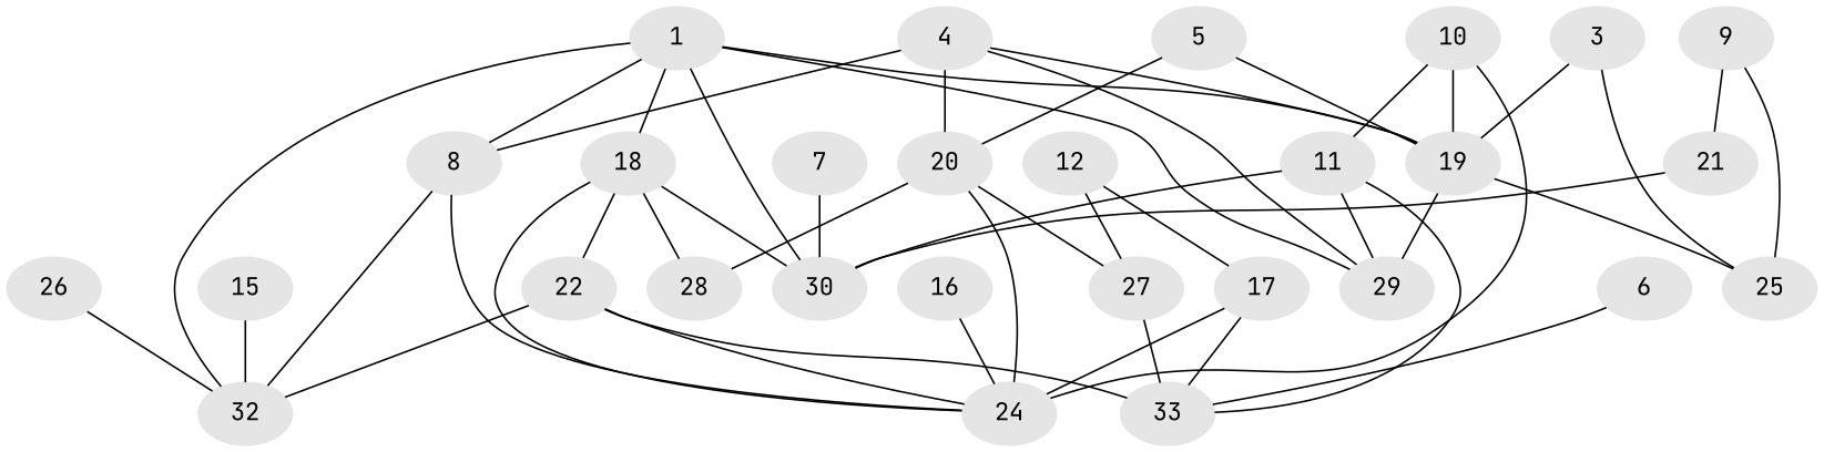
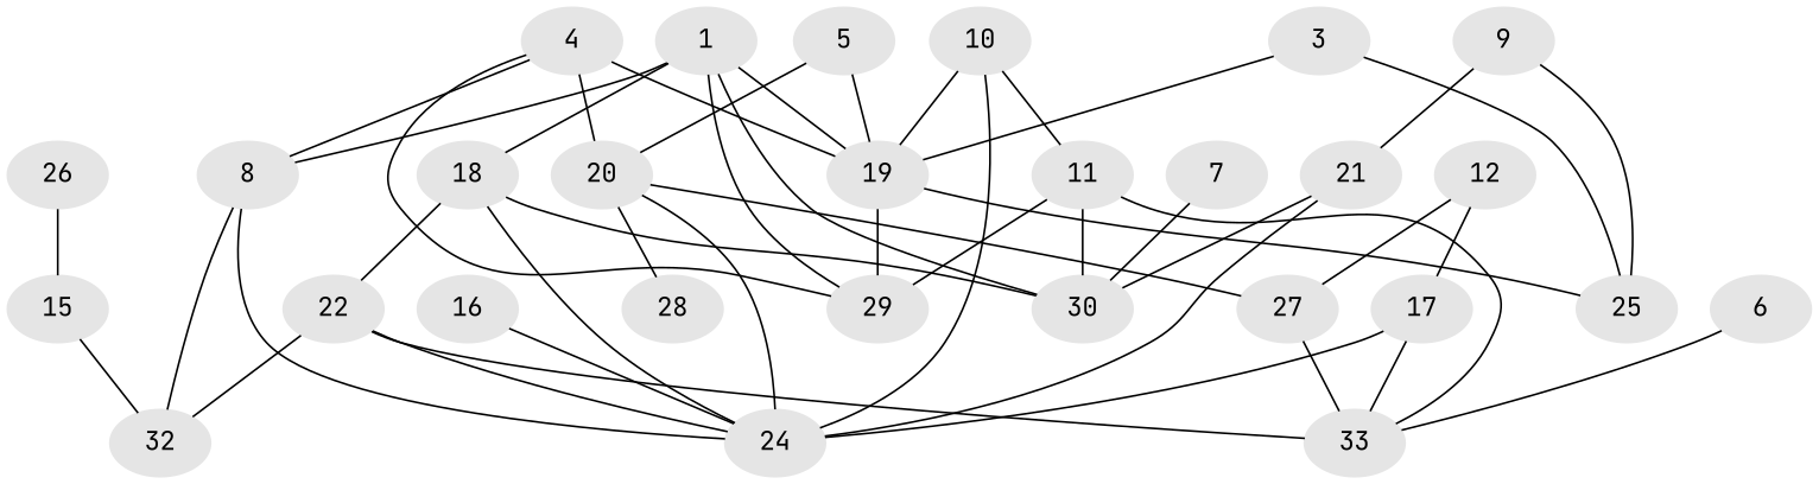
  graph {
    fontname="JetBrains Mono"
    node [color=gray90 fontname="JetBrains Mono" style=filled]
    edge [fontname="JetBrains Mono" weight=1.0]
    1
    8
    18
    19
    29
    30
    32
    24
    22
    28
    25
    3
    4
    20
    27
    5
    6
    33
    7
    9
    21
    10
    11
    12
    17
    15
    16
    26
    1 -- 8
    1 -- 18
    1 -- 19
    1 -- 29
    1 -- 30
-   1 -- 32
    8 -- 32
    8 -- 24
    18 -- 30
    18 -- 24
    18 -- 22
-   18 -- 28
    19 -- 29
    19 -- 25
    22 -- 32
    22 -- 24
    22 -- 33 [weight=2.0]
    3 -- 19
    3 -- 25
    4 -- 8
    4 -- 19
    4 -- 29
    4 -- 20 [weight=2.0]
    20 -- 24
    20 -- 28
    20 -- 27
    27 -- 33
    5 -- 19
    5 -- 20
    6 -- 33
    7 -- 30
    9 -- 25
    9 -- 21
    21 -- 30
+   21 -- 24
    10 -- 19
    10 -- 24
    10 -- 11
    11 -- 29
    11 -- 30
    11 -- 33
    12 -- 27
    12 -- 17
    17 -- 24 [weight=2.0]
    17 -- 33
    15 -- 32
    16 -- 24
-   26 -- 32
+   26 -- 15
  }
